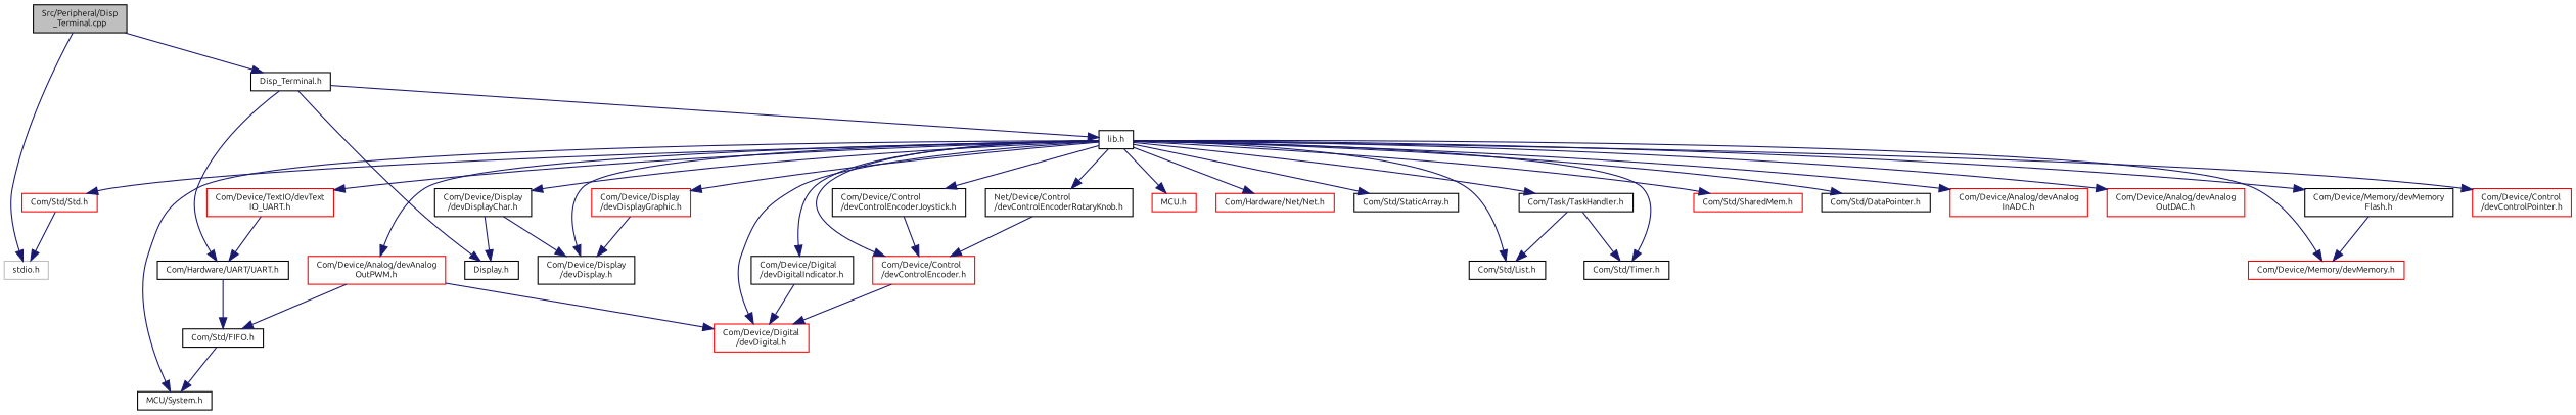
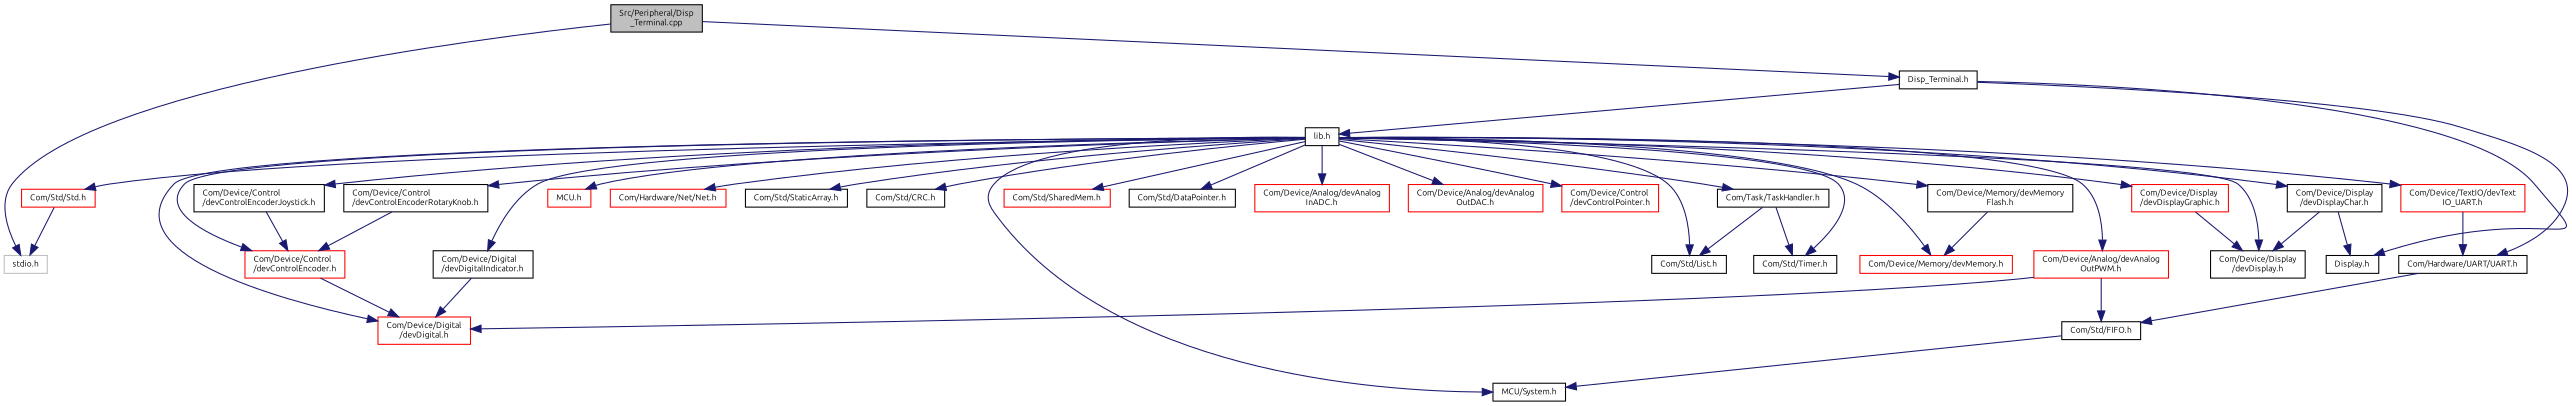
  digraph {
    fontname=Ubuntu
    node [color=black fillcolor=white fontname=Ubuntu fontsize=8 shape=record style=filled]
    edge [color=midnightblue fontname=Ubuntu fontsize=8 labelfontname=Sans labelfontsize=8 style=solid]
    n1 [fillcolor=grey75 fontcolor=black height=0.2 label="Src/Peripheral/Disp\l_Terminal.cpp" width=0.4]
    n2 [color=grey75 height=0.2 label="stdio.h" width=0.4]
    n3 [height=0.2 label="Disp_Terminal.h" width=0.4]
    n4 [height=0.2 label="lib.h" width=0.4]
    n5 [height=0.2 label="Display.h" width=0.4]
    n6 [height=0.2 label="Com/Hardware/UART/UART.h" width=0.4]
    n7 [height=0.2 label="MCU/System.h" width=0.4]
    n8 [color=red height=0.2 label="MCU.h" width=0.4]
    n9 [color=red height=0.2 label="Com/Hardware/Net/Net.h" width=0.4]
    n10 [color=red height=0.2 label="Com/Std/Std.h" width=0.4]
    n11 [height=0.2 label="Com/Std/StaticArray.h" width=0.4]
+   n12 [height=0.2 label="Com/Std/CRC.h" width=0.4]
    n13 [height=0.2 label="Com/Std/List.h" width=0.4]
    n14 [color=red height=0.2 label="Com/Std/SharedMem.h" width=0.4]
    n15 [height=0.2 label="Com/Std/DataPointer.h" width=0.4]
    n16 [height=0.2 label="Com/Std/Timer.h" width=0.4]
    n17 [color=red height=0.2 label="Com/Device/Analog/devAnalog\lInADC.h" width=0.4]
    n18 [color=red height=0.2 label="Com/Device/Analog/devAnalog\lOutDAC.h" width=0.4]
    n19 [color=red height=0.2 label="Com/Device/Analog/devAnalog\lOutPWM.h" width=0.4]
    n20 [color=red height=0.2 label="Com/Device/Digital\l/devDigital.h" width=0.4]
    n21 [height=0.2 label="Com/Device/Digital\l/devDigitalIndicator.h" width=0.4]
    n22 [height=0.2 label="Com/Device/Display\l/devDisplay.h" width=0.4]
    n23 [height=0.2 label="Com/Device/Display\l/devDisplayChar.h" width=0.4]
    n24 [color=red height=0.2 label="Com/Device/Display\l/devDisplayGraphic.h" width=0.4]
    n25 [color=red height=0.2 label="Com/Device/Memory/devMemory.h" width=0.4]
    n26 [height=0.2 label="Com/Device/Memory/devMemory\lFlash.h" width=0.4]
    n27 [color=red height=0.2 label="Com/Device/TextIO/devText\lIO_UART.h" width=0.4]
    n28 [color=red height=0.2 label="Com/Device/Control\l/devControlEncoder.h" width=0.4]
    n29 [height=0.2 label="Com/Device/Control\l/devControlEncoderJoystick.h" width=0.4]
-   n30 [height=0.2 label="Net/Device/Control\l/devControlEncoderRotaryKnob.h" width=0.4]
+   n30 [height=0.2 label="Com/Device/Control\l/devControlEncoderRotaryKnob.h" width=0.4]
    n31 [color=red height=0.2 label="Com/Device/Control\l/devControlPointer.h" width=0.4]
    n32 [height=0.2 label="Com/Task/TaskHandler.h" width=0.4]
    n33 [height=0.2 label="Com/Std/FIFO.h" width=0.4]
    n1 -> n2
    n1 -> n3
    n3 -> n4
    n3 -> n5
    n3 -> n6
    n4 -> n7
    n4 -> n8
    n4 -> n9
    n4 -> n10
    n4 -> n11
+   n4 -> n12
    n4 -> n13
    n4 -> n14
    n4 -> n15
    n4 -> n16
    n4 -> n17
    n4 -> n18
    n4 -> n19
    n4 -> n20
    n4 -> n21
    n4 -> n22
    n4 -> n23
    n4 -> n24
    n4 -> n25
    n4 -> n26
    n4 -> n27
    n4 -> n28
    n4 -> n29
    n4 -> n30
    n4 -> n31
    n4 -> n32
    n6 -> n33
    n10 -> n2
    n19 -> n20
    n19 -> n33
    n21 -> n20
    n23 -> n5
    n23 -> n22
    n24 -> n22
    n26 -> n25
    n27 -> n6
    n28 -> n20
    n29 -> n28
    n30 -> n28
    n32 -> n13
    n32 -> n16
    n33 -> n7
  }
